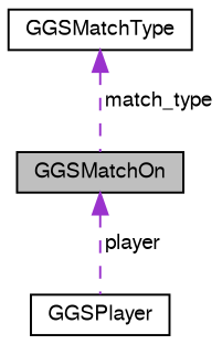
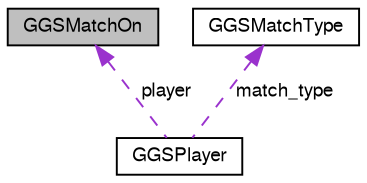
  digraph {
    node [color=black fontname=FreeSans fontsize=10 shape=record]
    edge [color=darkorchid3 dir=back fontname=FreeSans fontsize=10 labelfontname=FreeSans labelfontsize=10 style=dashed]
    n1 [fillcolor=grey75 fontcolor=black height=0.2 label=GGSMatchOn style=filled width=0.4]
    n2 [height=0.2 label=GGSPlayer width=0.4]
    n3 [height=0.2 label=GGSMatchType width=0.4]
    n1 -> n2 [label=" player"]
-   n3 -> n1 [label=" match_type"]
+   n3 -> n2 [label=" match_type"]
  }
